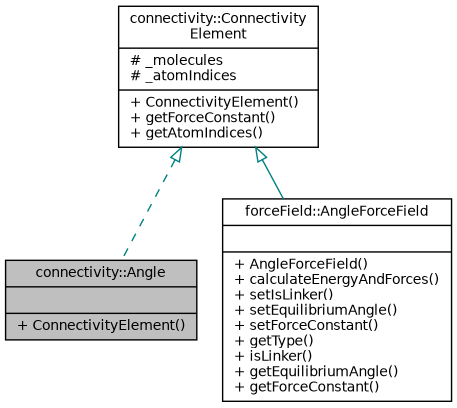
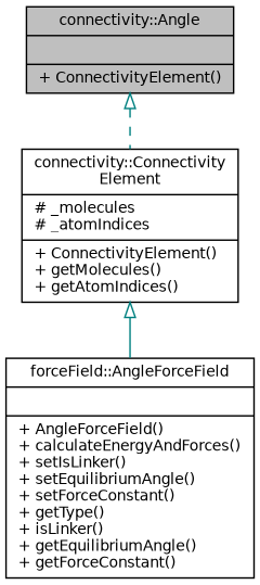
  digraph {
    node [color=black fillcolor=white fontname=Helvetica fontsize=10 shape=record style=filled]
    edge [arrowtail=onormal color=teal dir=back fontname=Helvetica fontsize=10 labelfontname=Helvetica labelfontsize=10]
    n1 [fillcolor=grey75 fontcolor=black height=0.2 label="{connectivity::Angle\n||+ ConnectivityElement()\l}" width=0.4]
    n2 [height=0.2 label="{forceField::AngleForceField\n||+ AngleForceField()\l+ calculateEnergyAndForces()\l+ setIsLinker()\l+ setEquilibriumAngle()\l+ setForceConstant()\l+ getType()\l+ isLinker()\l+ getEquilibriumAngle()\l+ getForceConstant()\l}" width=0.4]
-   n3 [height=0.2 label="{connectivity::Connectivity\lElement\n|# _molecules\l# _atomIndices\l|+ ConnectivityElement()\l+ getForceConstant()\l+ getAtomIndices()\l}" width=0.4]
-   n3 -> n1 [style=dashed]
+   n3 [height=0.2 label="{connectivity::Connectivity\lElement\n|# _molecules\l# _atomIndices\l|+ ConnectivityElement()\l+ getMolecules()\l+ getAtomIndices()\l}" width=0.4]
+   n1 -> n3 [style=dashed]
    n3 -> n2 [style=solid]
  }
